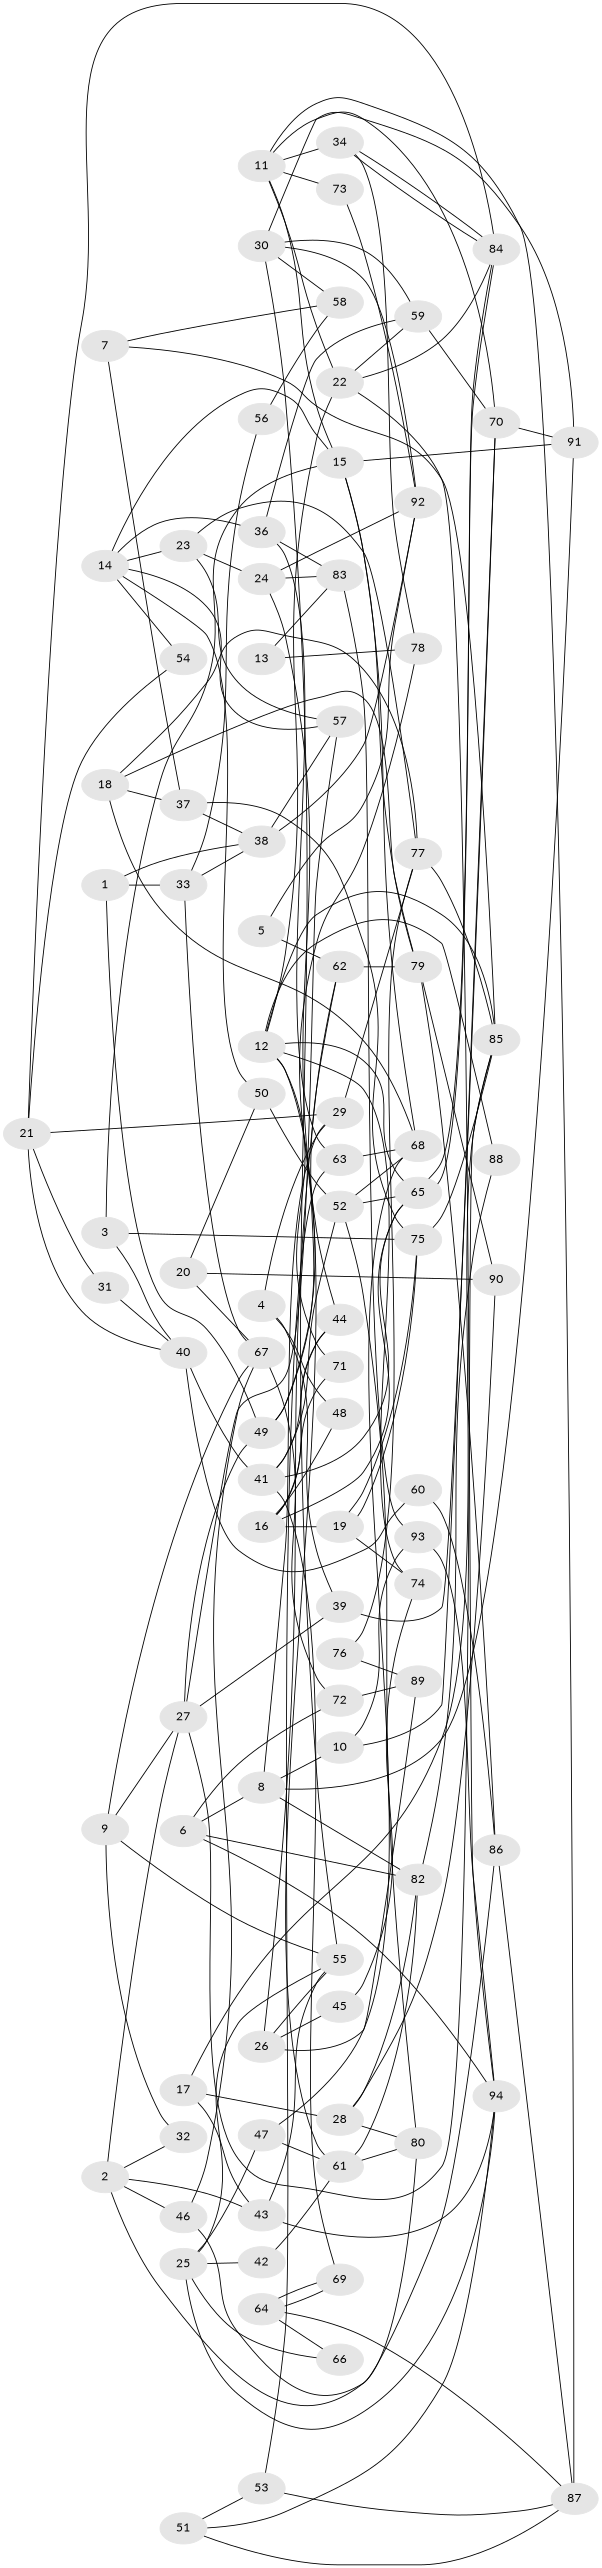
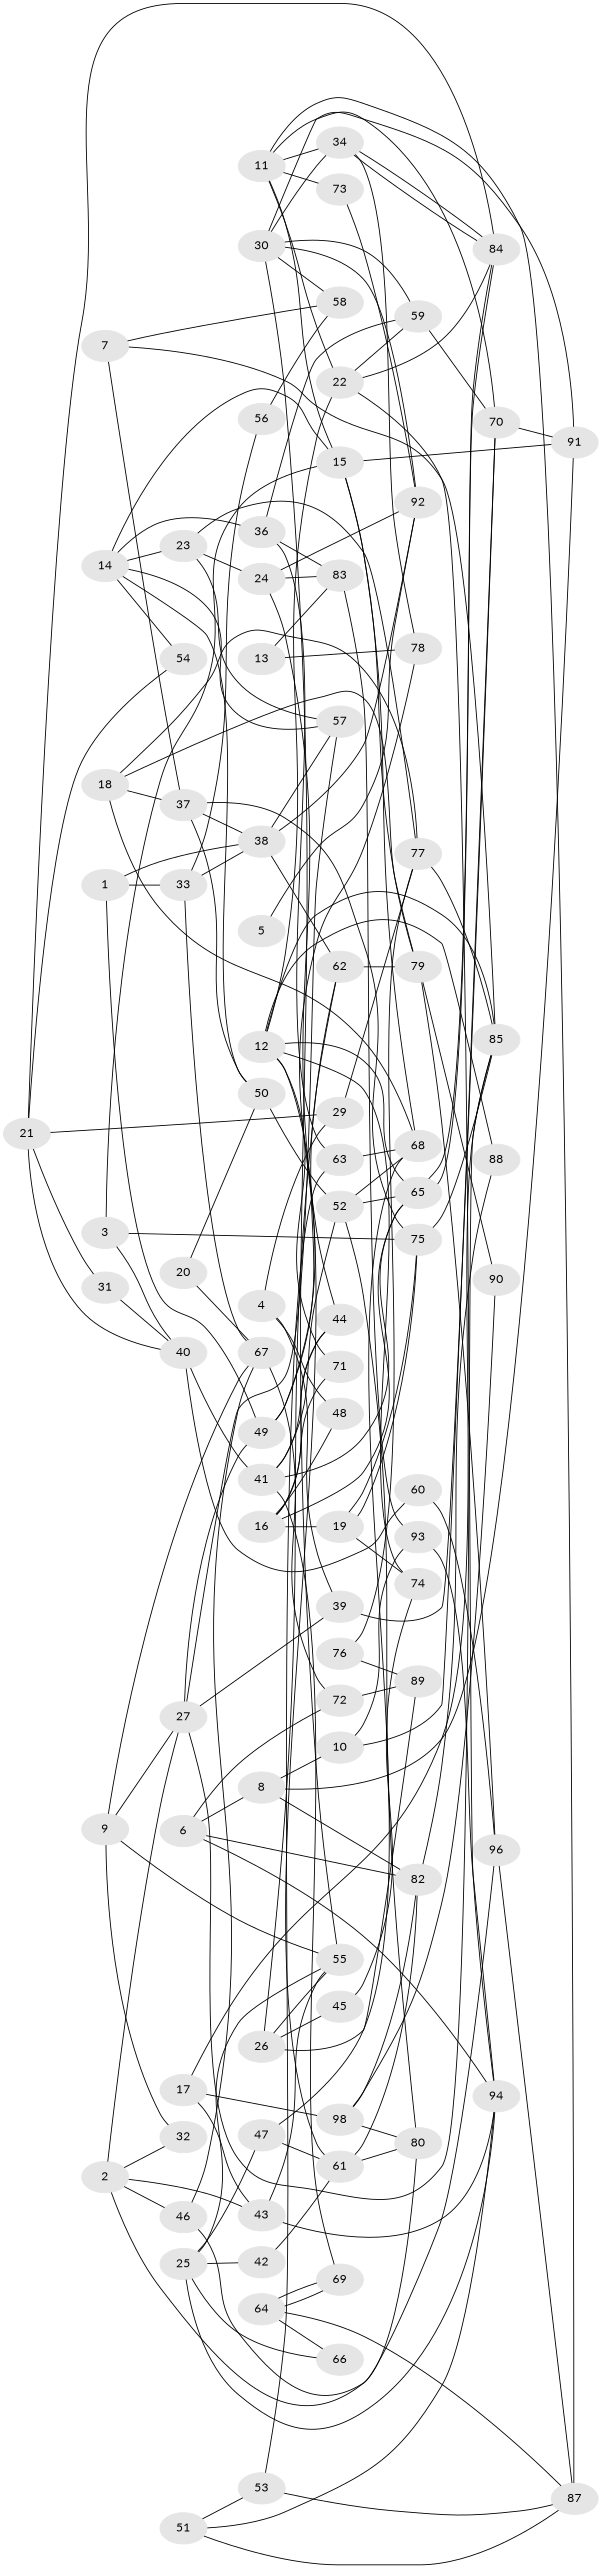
  graph {
    fontname=Lato
    rankdir=LR
    node [color=gray90 fontname=Lato style=filled]
    edge [fontname=Lato]
    1
    33
    38
    49
    67
    56
    92
    57
    62
    78
    2
    27
    32
    43
    46
    80
    39
    85
    94
    55
-   86
+   86 [label=96]
    3
    15
    40
    75
    91
    68
    79
    41
    60
    4
    29
    48
    77
    70
    5
    6
    8
    72
    82
    10
    89
    88
    7
    37
    58
    50
    93
    9
    11
    22
    34
    73
    87
    84
    59
    12
    61
    65
    71
    74
    13
    83
    14
    23
    36
    54
    24
    63
    52
    90
    16
    19
    44
    17
-   28
+   28 [label=98]
    18
    20
    21
    31
    25
    42
    47
    66
    26
    45
    30
    69
    51
    53
    76
    64
    1 -- 33
    1 -- 38
    1 -- 49
    33 -- 38
    33 -- 67
    33 -- 56
    38 -- 92
    38 -- 57
    49 -- 62
    49 -- 78
    67 -- 72
    56 -- 58
    62 -- 79
    2 -- 27
    2 -- 32
    2 -- 43
    2 -- 46
    2 -- 80
    27 -- 49
    27 -- 57
    27 -- 39
    27 -- 85
    43 -- 94
    43 -- 55
    46 -- 67
    46 -- 86
    39 -- 70
    86 -- 87
    3 -- 15
    3 -- 40
    3 -- 75
    15 -- 91
    15 -- 68
    15 -- 79
    40 -- 41
    40 -- 60
    75 -- 85
    79 -- 86
    79 -- 90
    41 -- 65
    41 -- 52
    41 -- 44
    41 -- 69
    60 -- 86
    4 -- 39
    4 -- 29
    4 -- 48
    29 -- 77
    77 -- 85
    70 -- 91
    5 -- 92
-   5 -- 62
+   38 -- 62
    6 -- 94
    6 -- 8
    6 -- 72
    6 -- 82
    8 -- 91
-   8 -- 29
    8 -- 82
    8 -- 10
    72 -- 89
    82 -- 88
    10 -- 70
    10 -- 93
    7 -- 85
    7 -- 37
    7 -- 58
    37 -- 38
    37 -- 75
+   37 -- 50
    50 -- 52
    93 -- 94
    9 -- 67
    9 -- 27
    9 -- 32
    9 -- 55
    11 -- 15
    11 -- 70
    11 -- 22
    11 -- 34
    11 -- 73
    11 -- 87
    22 -- 94
    22 -- 84
    22 -- 59
    34 -- 78
    34 -- 84
    34 -- 84
    73 -- 92
    59 -- 70
    12 -- 85
    12 -- 88
    12 -- 22
    12 -- 61
    12 -- 65
    12 -- 71
    12 -- 74
    61 -- 80
    61 -- 82
    65 -- 84
    65 -- 84
    13 -- 78
    13 -- 83
    83 -- 93
    14 -- 57
    14 -- 15
    14 -- 50
    14 -- 23
    14 -- 36
    14 -- 54
    23 -- 57
    23 -- 77
    23 -- 24
    36 -- 59
    36 -- 83
    36 -- 63
    24 -- 92
    24 -- 83
    24 -- 44
    63 -- 68
    52 -- 80
    52 -- 68
    52 -- 65
    16 -- 48
    16 -- 65
    16 -- 71
    16 -- 19
    16 -- 44
    19 -- 75
    19 -- 75
    19 -- 74
    17 -- 43
    17 -- 85
    17 -- 28
    28 -- 80
    28 -- 82
    28 -- 90
    18 -- 68
    18 -- 79
    18 -- 77
    18 -- 37
    20 -- 67
    20 -- 50
-   20 -- 90
    21 -- 40
    21 -- 29
    21 -- 84
    21 -- 54
    21 -- 31
    31 -- 40
    25 -- 94
    25 -- 55
    25 -- 42
    25 -- 47
    25 -- 66
    42 -- 61
    47 -- 68
    47 -- 61
    26 -- 62
    26 -- 55
    26 -- 89
    26 -- 45
    45 -- 74
    30 -- 92
    30 -- 55
    30 -- 91
    30 -- 58
+   30 -- 34
    30 -- 59
    51 -- 94
    51 -- 87
    51 -- 53
    53 -- 87
    53 -- 63
    76 -- 77
    76 -- 89
    64 -- 87
    64 -- 66
    64 -- 69
    64 -- 69
  }
